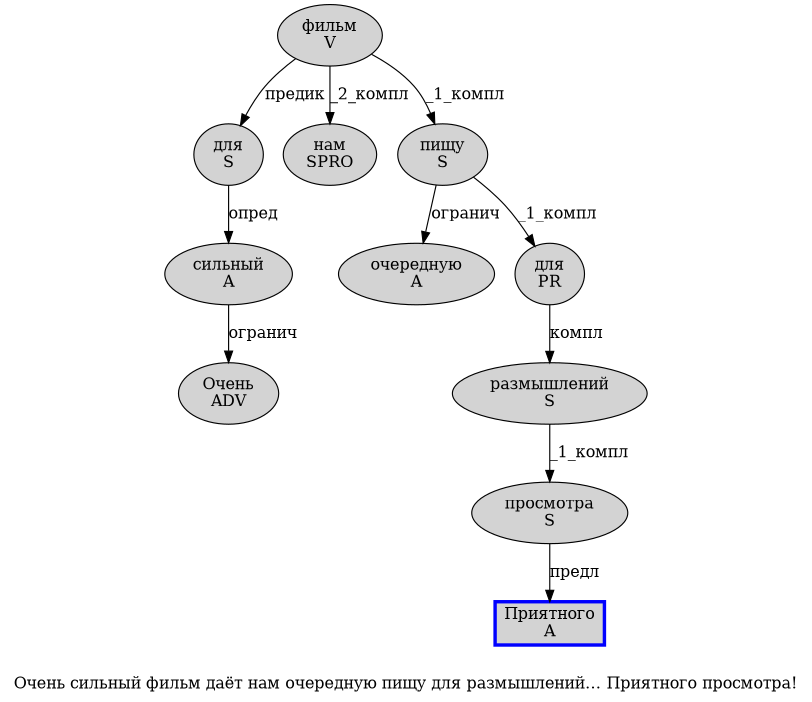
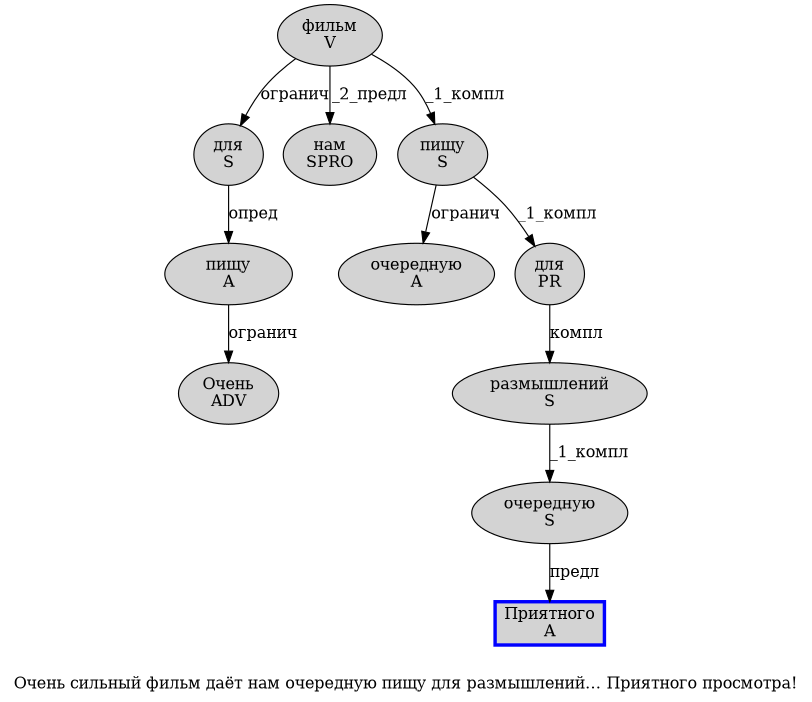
  digraph {
    label="Очень сильный фильм даёт нам очередную пищу для размышлений… Приятного просмотра!"
    node [fillcolor=lightgray penwidth=1 shape=ellipse style=filled]
    n1 [label="Очень\nADV"]
-   n2 [label="сильный\nA"]
+   n2 [label="пищу\nA"]
    n3 [label="для\nS"]
    n4 [label="фильм\nV"]
    n5 [label="нам\nSPRO"]
    n6 [label="пищу\nS"]
    n7 [label="очередную\nA"]
    n8 [label="для\nPR"]
    n9 [label="размышлений\nS"]
-   n10 [label="просмотра\nS"]
+   n10 [label="очередную\nS"]
    n11 [color=blue label="Приятного\nA" penwidth=3 shape=box]
    n2 -> n1 [label="огранич"]
    n3 -> n2 [label="опред"]
-   n4 -> n3 [label="предик"]
-   n4 -> n5 [label="_2_компл"]
+   n4 -> n3 [label="огранич"]
+   n4 -> n5 [label="_2_предл"]
    n4 -> n6 [label="_1_компл"]
    n6 -> n7 [label="огранич"]
    n6 -> n8 [label="_1_компл"]
    n8 -> n9 [label="компл"]
    n9 -> n10 [label="_1_компл"]
    n10 -> n11 [label="предл"]
  }
